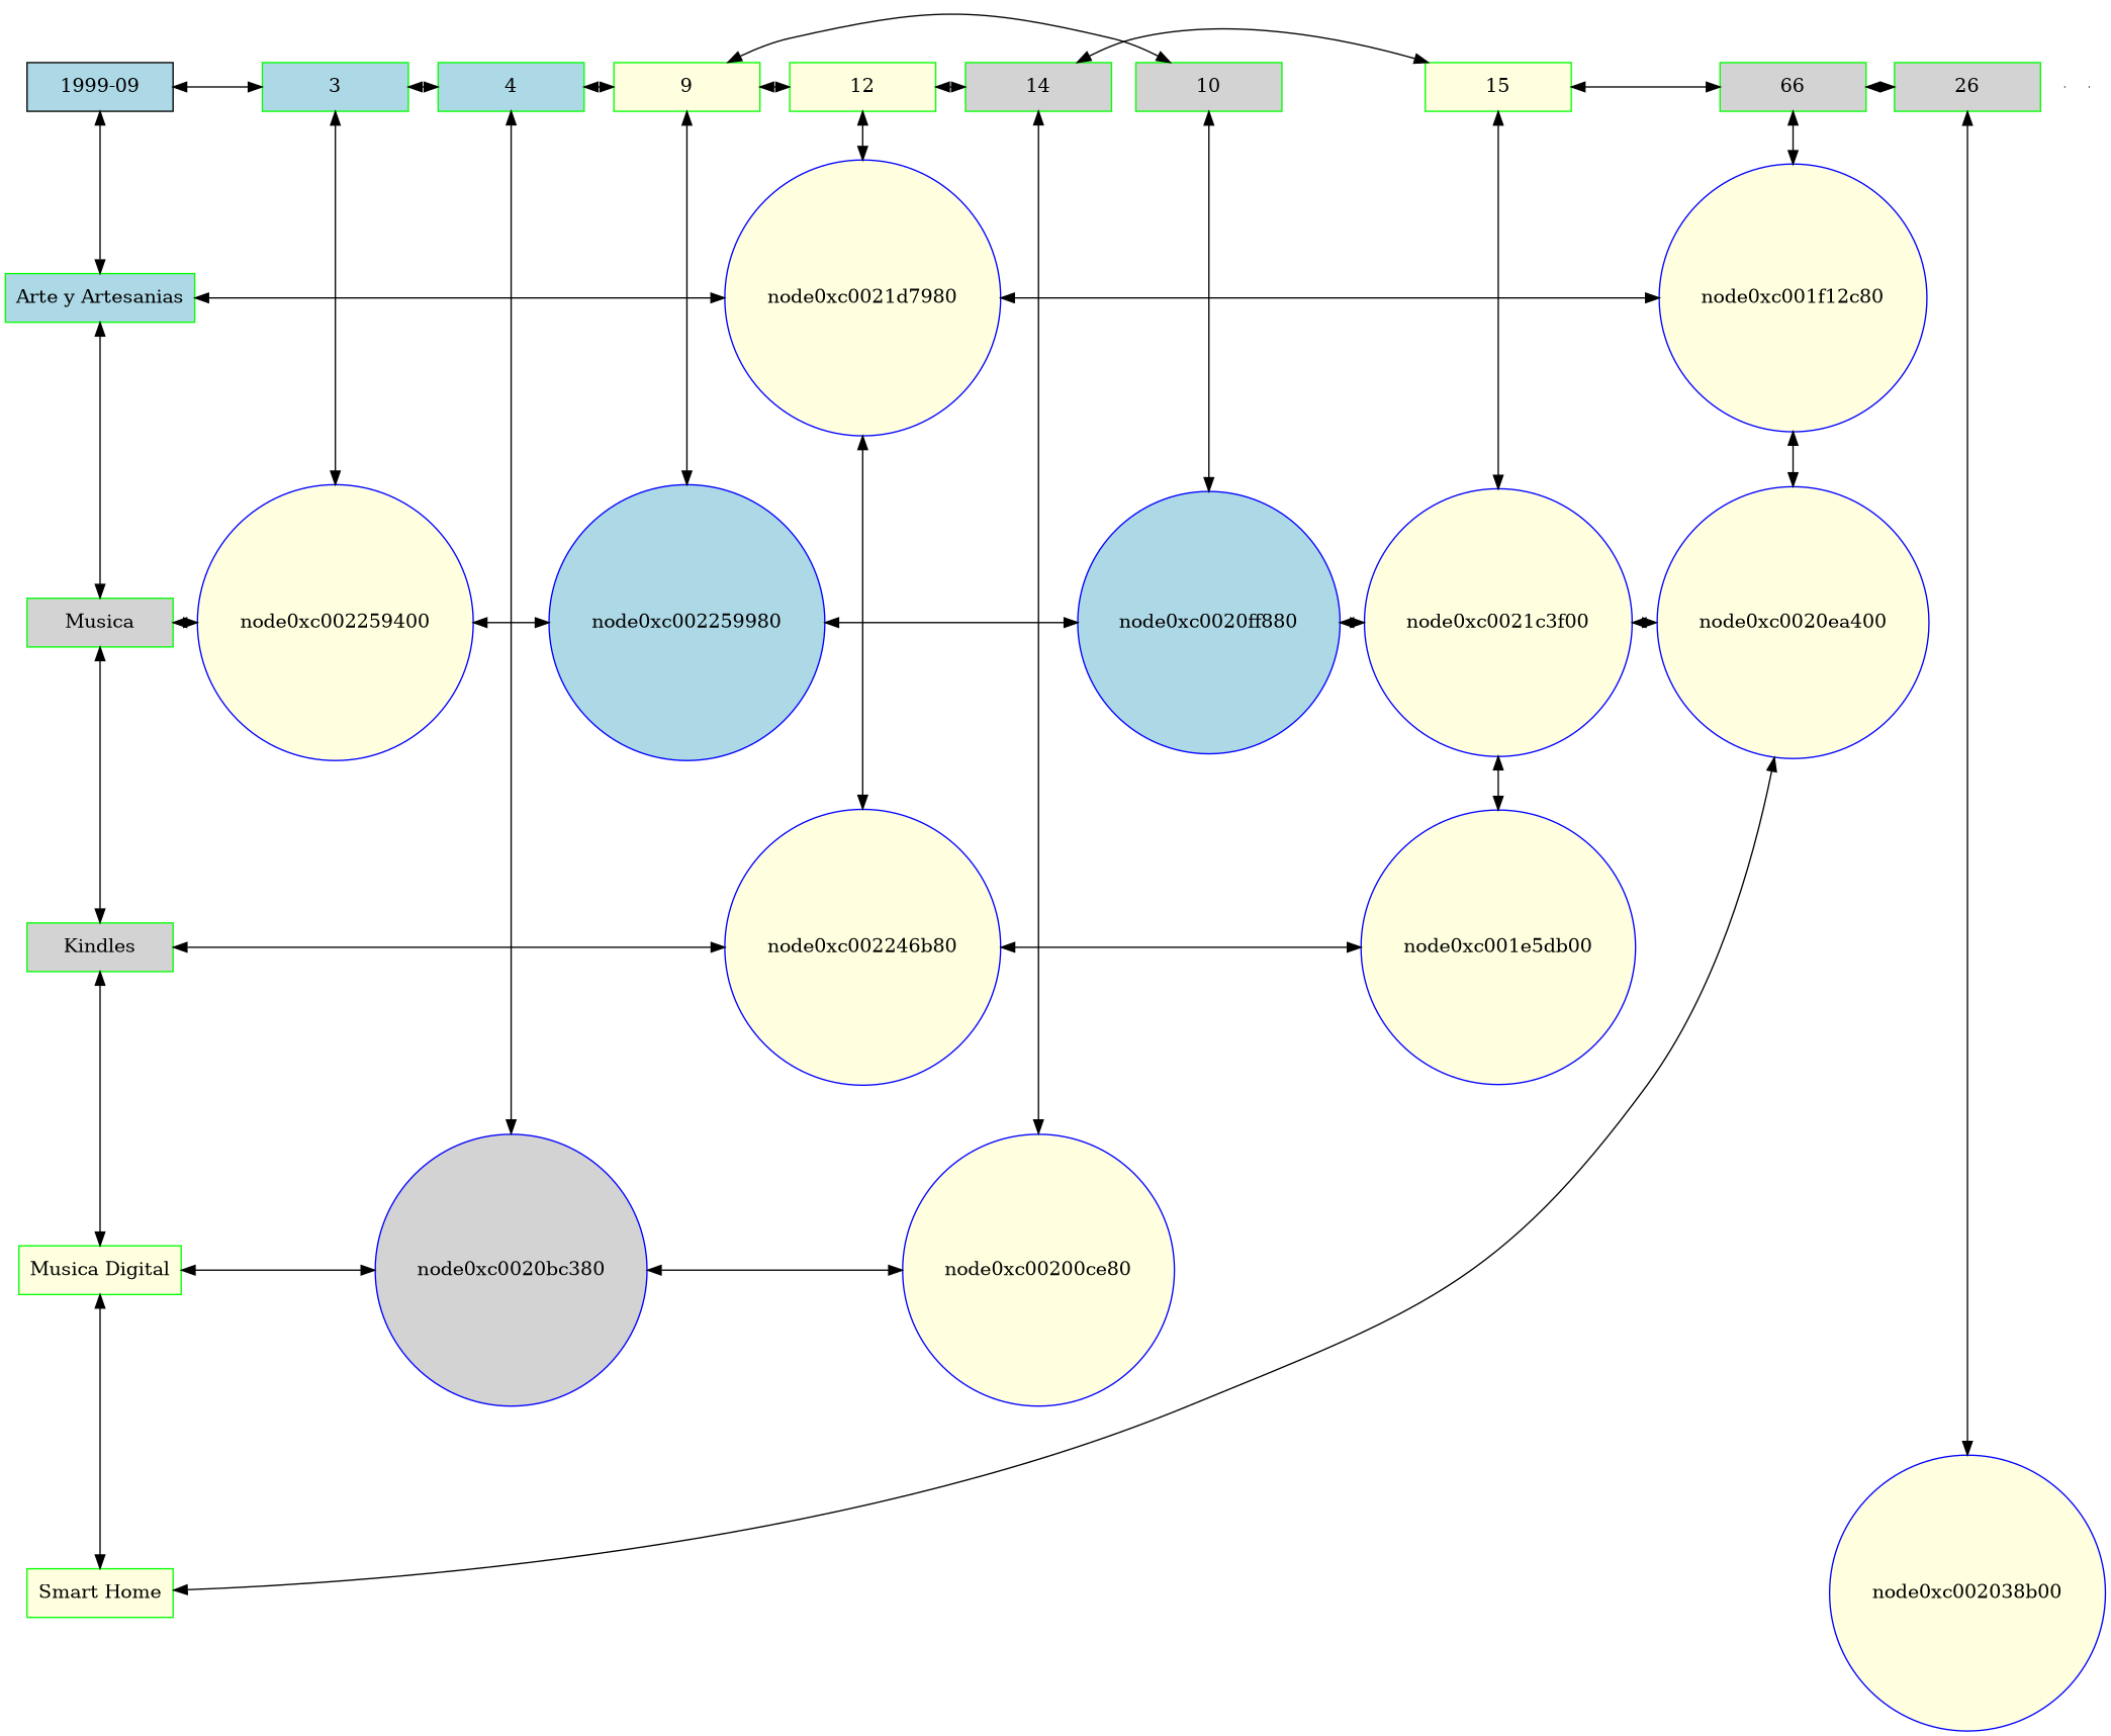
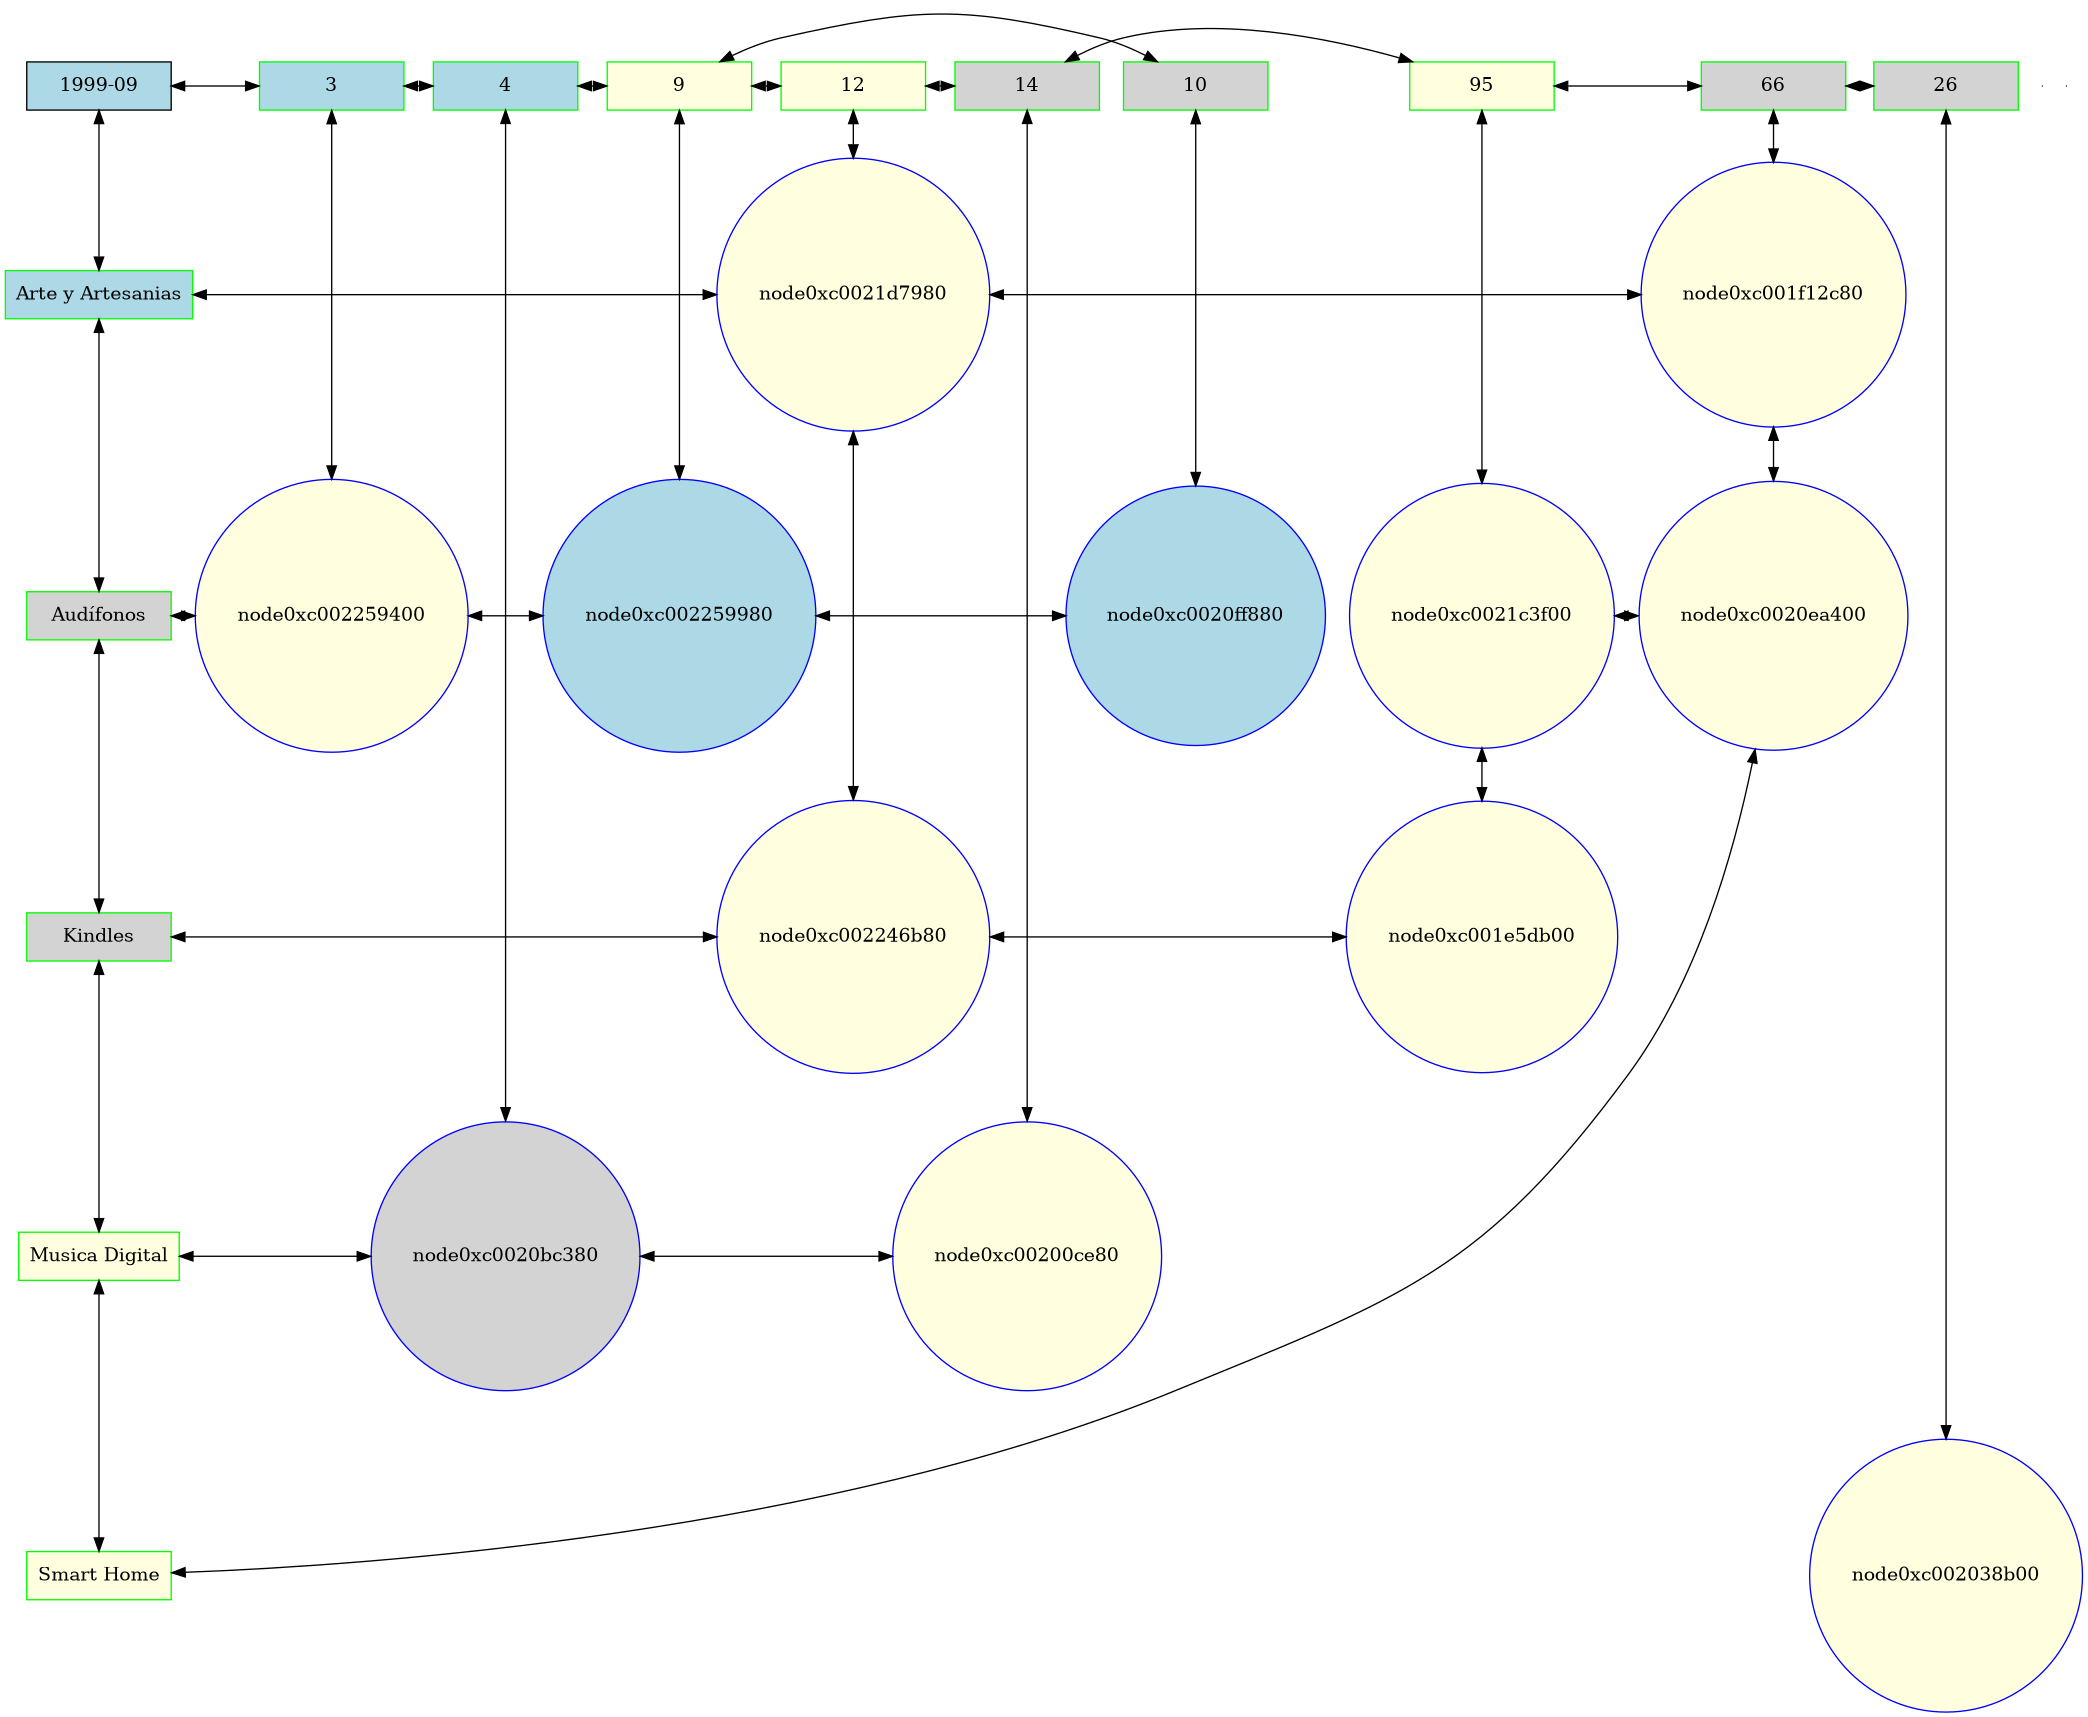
  digraph {
    node [fillcolor=lightyellow group=1 shape=box style=filled color=green]
    edge [dir=both]
    n1 [fillcolor=lightblue label="1999-09" width=1.5 color=""]
    n2 [fillcolor=lightblue group=3 label=3 width=1.5]
    n3 [fillcolor=lightblue group=4 label=4 width=1.5]
    n4 [group=9 label=9 width=1.5]
    n5 [fillcolor=lightgrey group=10 label=10 width=1.5]
    n6 [group=12 label=12 width=1.5]
    n7 [fillcolor=lightgrey group=14 label=14 width=1.5]
-   n8 [group=15 label=15 width=1.5]
+   n8 [group=15 label=95 width=1.5]
    n9 [fillcolor=lightgrey group=16 label=66 width=1.5]
    n10 [fillcolor=lightgrey group=26 label=26 width=1.5]
    n11 [fillcolor=lightblue label="Arte y Artesanias" width=1.5]
    node0xc0021d7980 [color=blue group=12 shape=circle width=0.5]
    node0xc001f12c80 [color=blue group=16 shape=circle width=0.5]
-   n14 [fillcolor=lightgrey label=Musica width=1.5]
+   n14 [fillcolor=lightgrey label="Audífonos" width=1.5]
    node0xc002259400 [color=blue group=3 shape=circle width=0.5]
    node0xc002259980 [color=blue fillcolor=lightblue group=9 shape=circle width=0.5]
    node0xc0020ff880 [color=blue fillcolor=lightblue group=10 shape=circle width=0.5]
    node0xc0021c3f00 [color=blue group=15 shape=circle width=0.5]
    node0xc0020ea400 [color=blue group=16 shape=circle width=0.5]
    n20 [fillcolor=lightgrey label=Kindles width=1.5]
    node0xc002246b80 [color=blue group=12 shape=circle width=0.5]
    node0xc001e5db00 [color=blue group=15 shape=circle width=0.5]
    n23 [label="Musica Digital" width=1.5]
    node0xc0020bc380 [color=blue fillcolor=lightgrey group=4 shape=circle width=0.5]
    node0xc00200ce80 [color=blue group=14 shape=circle width=0.5]
    n26 [label="Smart Home" width=1.5]
    node0xc002038b00 [color=blue group=26 shape=circle width=0.5]
    e0 [fillcolor=lightgrey shape=point width=0 group="" color=""]
    e1 [fillcolor=lightblue shape=point width=0 group="" color=""]
    subgraph sub_1 {
      rank=same
      n1
      n2
    }
    subgraph sub_2 {
      rank=same
      n2
      n3
    }
    subgraph sub_3 {
      rank=same
      n3
      n4
    }
    subgraph sub_4 {
      rank=same
      n4
      n5
    }
    subgraph sub_5 {
      rank=same
      n5
      n6
    }
    subgraph sub_6 {
      rank=same
      n6
      n7
    }
    subgraph sub_7 {
      rank=same
      n7
      n8
    }
    subgraph sub_8 {
      rank=same
      n8
      n9
    }
    subgraph sub_9 {
      rank=same
      n9
      n10
    }
    subgraph sub_10 {
      rank=same
      n11
      node0xc0021d7980
    }
    subgraph sub_11 {
      rank=same
      node0xc0021d7980
      node0xc001f12c80
    }
    subgraph sub_12 {
      rank=same
      n14
      node0xc002259400
    }
    subgraph sub_13 {
      rank=same
      node0xc002259400
      node0xc002259980
    }
    subgraph sub_14 {
      rank=same
      node0xc002259980
      node0xc0020ff880
    }
    subgraph sub_15 {
      rank=same
      node0xc0020ff880
      node0xc0021c3f00
    }
    subgraph sub_16 {
      rank=same
      node0xc0021c3f00
      node0xc0020ea400
    }
    subgraph sub_17 {
      rank=same
      n20
      node0xc002246b80
    }
    subgraph sub_18 {
      rank=same
      node0xc002246b80
      node0xc001e5db00
    }
    subgraph sub_19 {
      rank=same
      n23
      node0xc0020bc380
    }
    subgraph sub_20 {
      rank=same
      node0xc0020bc380
      node0xc00200ce80
    }
    subgraph sub_21 {
      rank=same
      n26
      node0xc002038b00
    }
    n1 -> n2
    n1 -> n11
    n2 -> n3
    n2 -> node0xc002259400
    n3 -> n4
    n3 -> node0xc0020bc380
    n4 -> n5
    n4 -> n6
    n4 -> node0xc002259980
    n5 -> node0xc0020ff880
    n6 -> n7
    n6 -> node0xc0021d7980
    n7 -> n8
    n7 -> node0xc00200ce80
    n8 -> n9
    n8 -> node0xc0021c3f00
    n9 -> n10
    n9 -> node0xc001f12c80
    n10 -> node0xc002038b00
    n11 -> node0xc0021d7980
    n11 -> n14
    node0xc0021d7980 -> node0xc001f12c80
    node0xc0021d7980 -> node0xc002246b80
    node0xc001f12c80 -> node0xc0020ea400
    n14 -> node0xc002259400
    n14 -> n20
    node0xc002259400 -> node0xc002259980
    node0xc002259980 -> node0xc0020ff880
-   node0xc0020ff880 -> node0xc0021c3f00
    node0xc0021c3f00 -> node0xc0020ea400
    node0xc0021c3f00 -> node0xc001e5db00
    n20 -> node0xc002246b80
    n20 -> n23
    node0xc002246b80 -> node0xc001e5db00
    n23 -> node0xc0020bc380
    n23 -> n26
    node0xc0020bc380 -> node0xc00200ce80
    n26 -> node0xc0020ea400
  }
